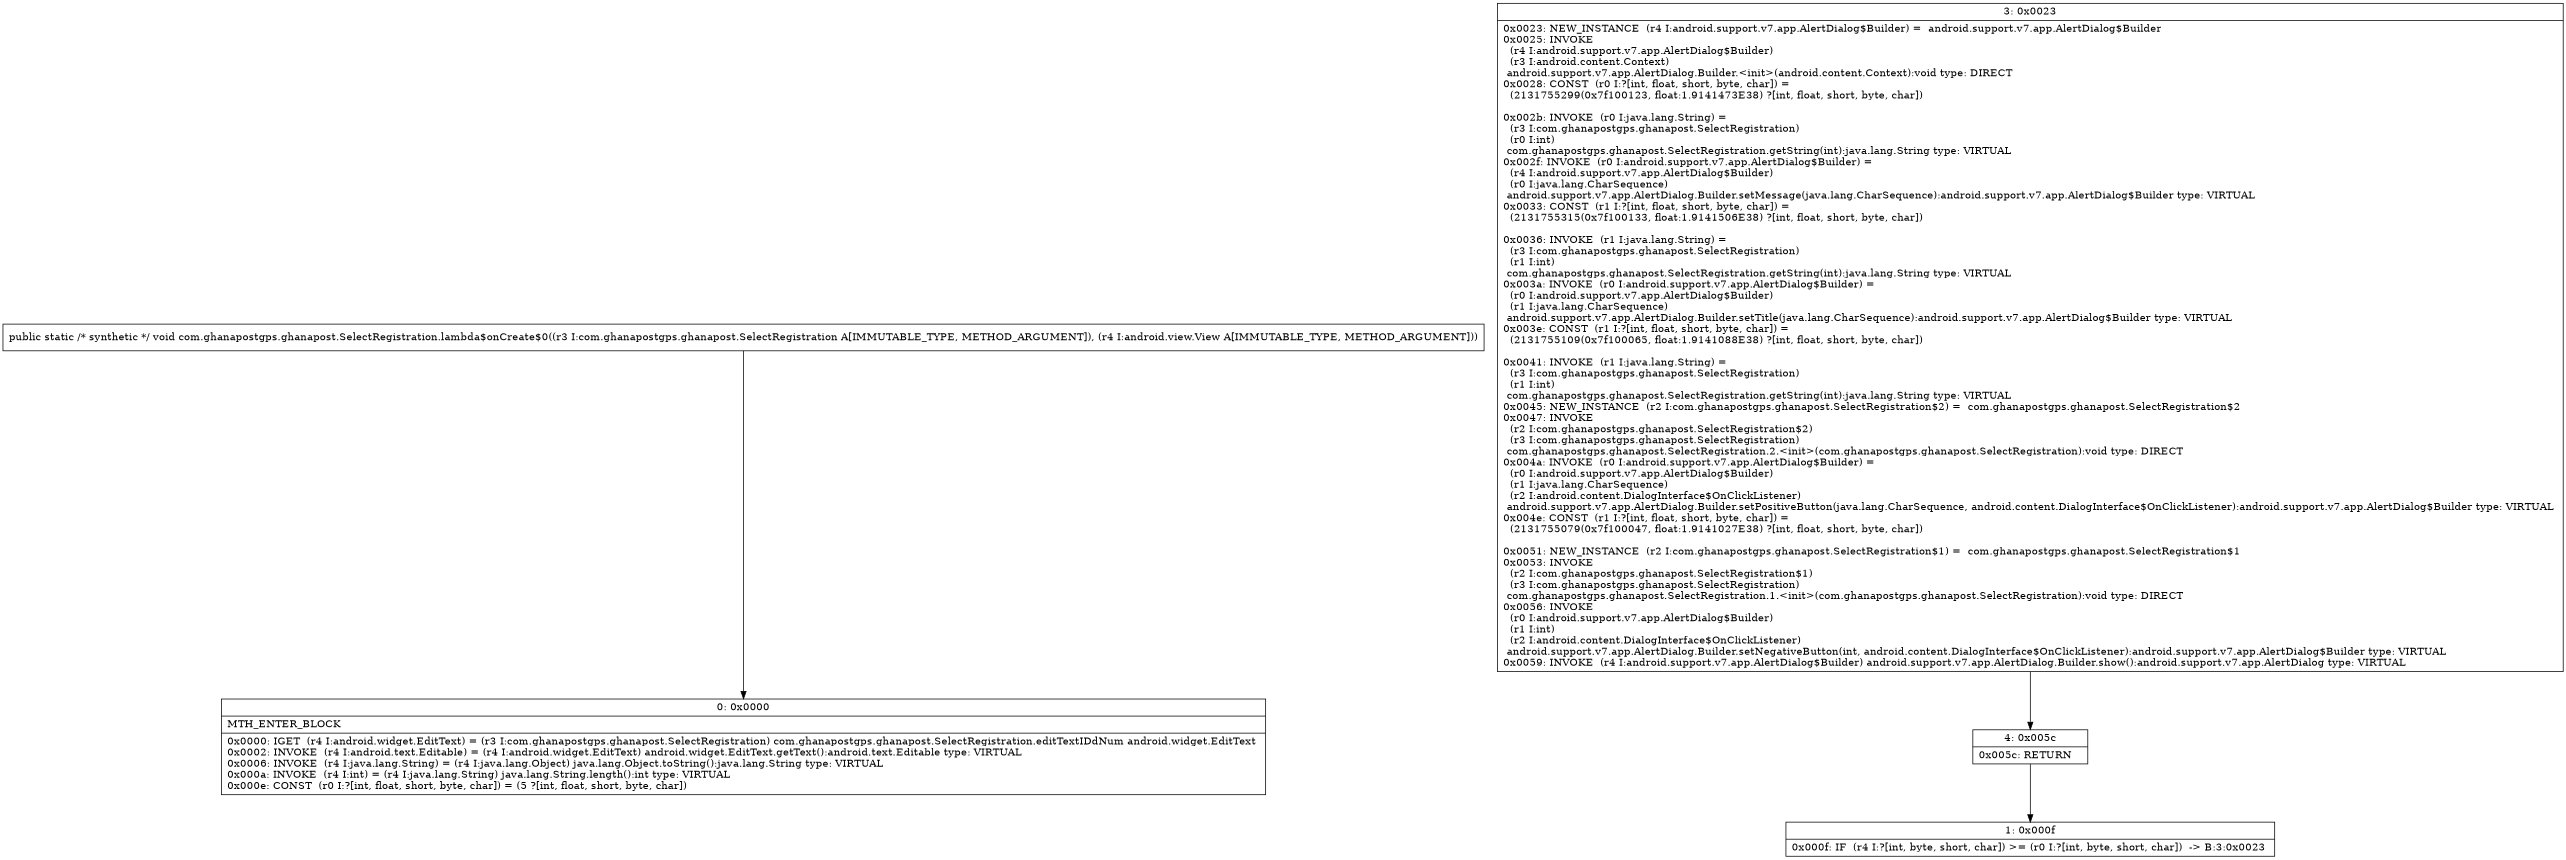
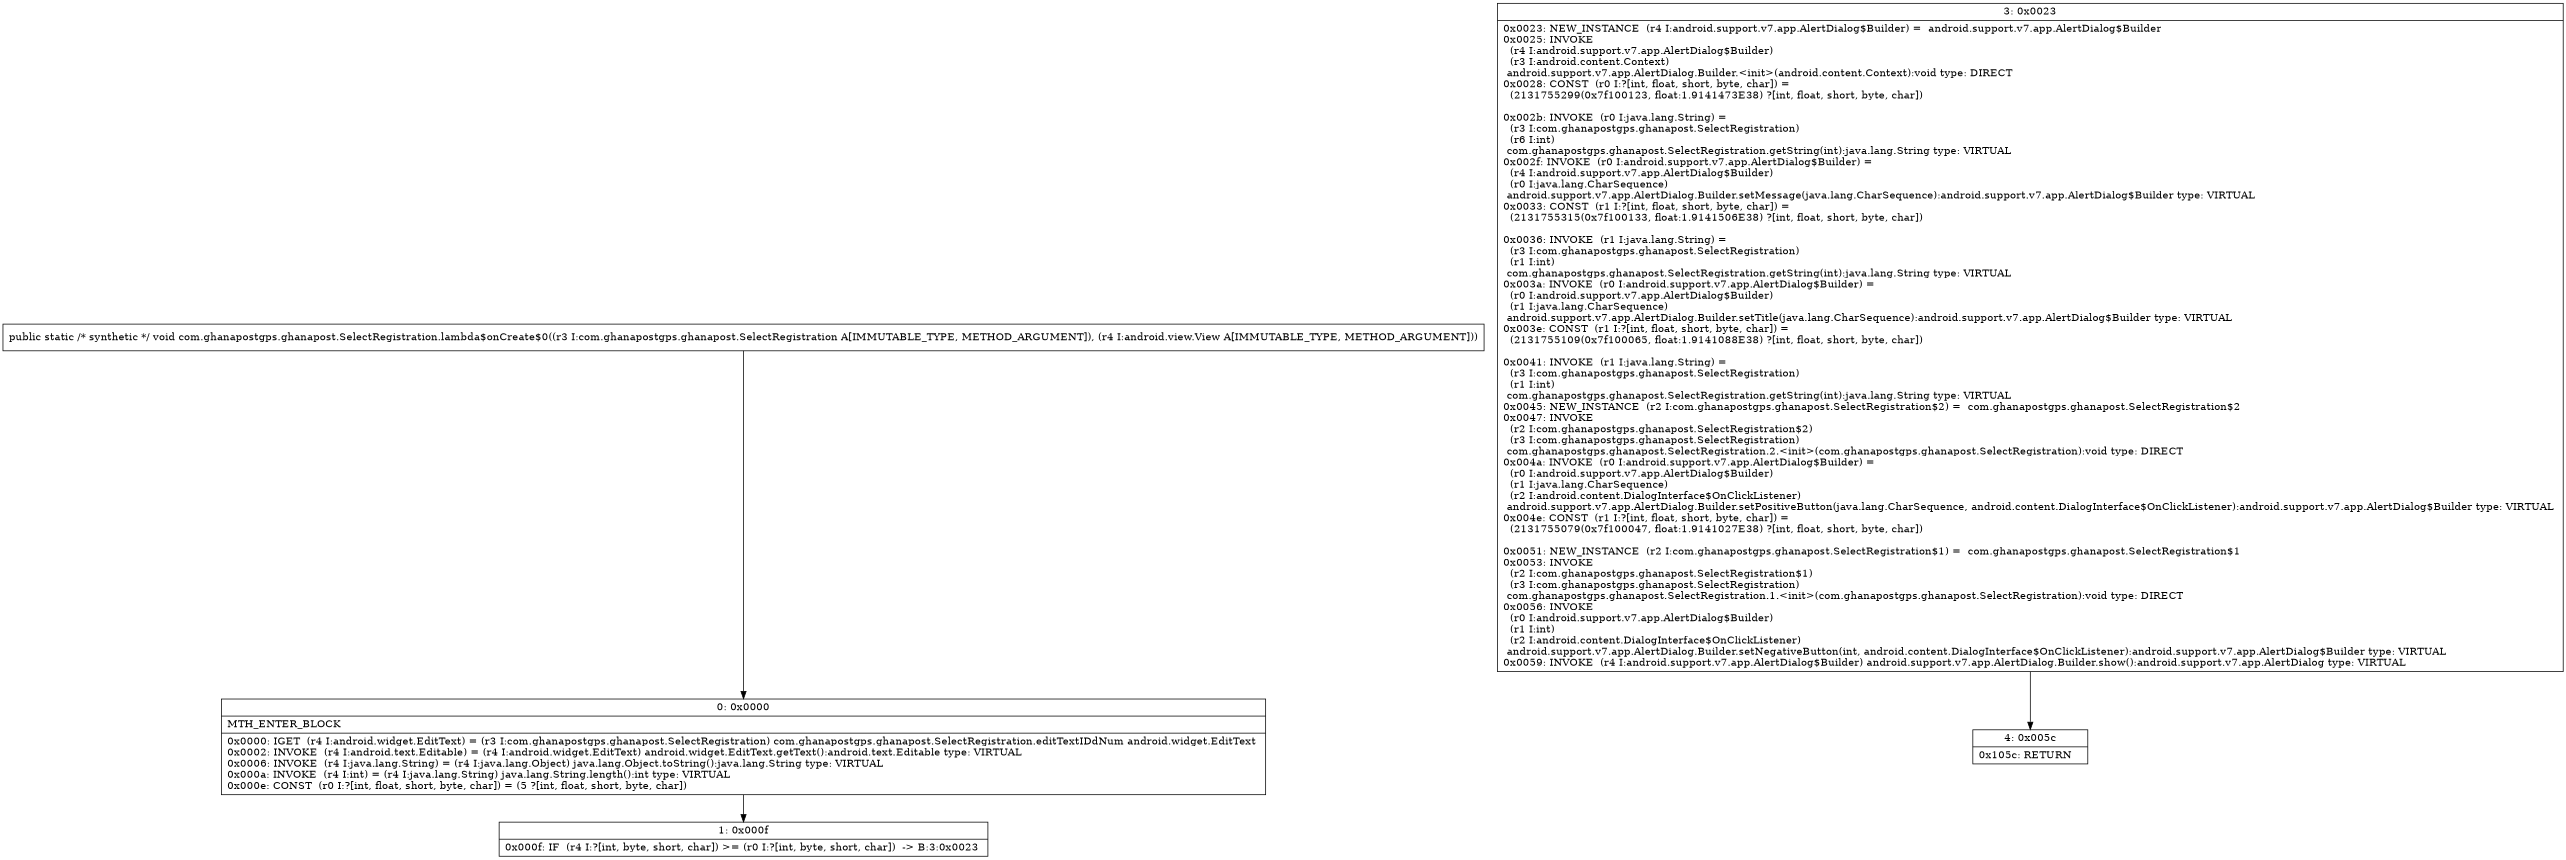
  digraph {
    node [shape=record]
    n1 [label="{0\:\ 0x0000|MTH_ENTER_BLOCK\l|0x0000: IGET  (r4 I:android.widget.EditText) = (r3 I:com.ghanapostgps.ghanapost.SelectRegistration) com.ghanapostgps.ghanapost.SelectRegistration.editTextIDdNum android.widget.EditText \l0x0002: INVOKE  (r4 I:android.text.Editable) = (r4 I:android.widget.EditText) android.widget.EditText.getText():android.text.Editable type: VIRTUAL \l0x0006: INVOKE  (r4 I:java.lang.String) = (r4 I:java.lang.Object) java.lang.Object.toString():java.lang.String type: VIRTUAL \l0x000a: INVOKE  (r4 I:int) = (r4 I:java.lang.String) java.lang.String.length():int type: VIRTUAL \l0x000e: CONST  (r0 I:?[int, float, short, byte, char]) = (5 ?[int, float, short, byte, char]) \l}"]
    n2 [label="{1\:\ 0x000f|0x000f: IF  (r4 I:?[int, byte, short, char]) \>= (r0 I:?[int, byte, short, char])  \-\> B:3:0x0023 \l}"]
-   n3 [label="{3\:\ 0x0023|0x0023: NEW_INSTANCE  (r4 I:android.support.v7.app.AlertDialog$Builder) =  android.support.v7.app.AlertDialog$Builder \l0x0025: INVOKE  \l  (r4 I:android.support.v7.app.AlertDialog$Builder)\l  (r3 I:android.content.Context)\l android.support.v7.app.AlertDialog.Builder.\<init\>(android.content.Context):void type: DIRECT \l0x0028: CONST  (r0 I:?[int, float, short, byte, char]) = \l  (2131755299(0x7f100123, float:1.9141473E38) ?[int, float, short, byte, char])\l \l0x002b: INVOKE  (r0 I:java.lang.String) = \l  (r3 I:com.ghanapostgps.ghanapost.SelectRegistration)\l  (r0 I:int)\l com.ghanapostgps.ghanapost.SelectRegistration.getString(int):java.lang.String type: VIRTUAL \l0x002f: INVOKE  (r0 I:android.support.v7.app.AlertDialog$Builder) = \l  (r4 I:android.support.v7.app.AlertDialog$Builder)\l  (r0 I:java.lang.CharSequence)\l android.support.v7.app.AlertDialog.Builder.setMessage(java.lang.CharSequence):android.support.v7.app.AlertDialog$Builder type: VIRTUAL \l0x0033: CONST  (r1 I:?[int, float, short, byte, char]) = \l  (2131755315(0x7f100133, float:1.9141506E38) ?[int, float, short, byte, char])\l \l0x0036: INVOKE  (r1 I:java.lang.String) = \l  (r3 I:com.ghanapostgps.ghanapost.SelectRegistration)\l  (r1 I:int)\l com.ghanapostgps.ghanapost.SelectRegistration.getString(int):java.lang.String type: VIRTUAL \l0x003a: INVOKE  (r0 I:android.support.v7.app.AlertDialog$Builder) = \l  (r0 I:android.support.v7.app.AlertDialog$Builder)\l  (r1 I:java.lang.CharSequence)\l android.support.v7.app.AlertDialog.Builder.setTitle(java.lang.CharSequence):android.support.v7.app.AlertDialog$Builder type: VIRTUAL \l0x003e: CONST  (r1 I:?[int, float, short, byte, char]) = \l  (2131755109(0x7f100065, float:1.9141088E38) ?[int, float, short, byte, char])\l \l0x0041: INVOKE  (r1 I:java.lang.String) = \l  (r3 I:com.ghanapostgps.ghanapost.SelectRegistration)\l  (r1 I:int)\l com.ghanapostgps.ghanapost.SelectRegistration.getString(int):java.lang.String type: VIRTUAL \l0x0045: NEW_INSTANCE  (r2 I:com.ghanapostgps.ghanapost.SelectRegistration$2) =  com.ghanapostgps.ghanapost.SelectRegistration$2 \l0x0047: INVOKE  \l  (r2 I:com.ghanapostgps.ghanapost.SelectRegistration$2)\l  (r3 I:com.ghanapostgps.ghanapost.SelectRegistration)\l com.ghanapostgps.ghanapost.SelectRegistration.2.\<init\>(com.ghanapostgps.ghanapost.SelectRegistration):void type: DIRECT \l0x004a: INVOKE  (r0 I:android.support.v7.app.AlertDialog$Builder) = \l  (r0 I:android.support.v7.app.AlertDialog$Builder)\l  (r1 I:java.lang.CharSequence)\l  (r2 I:android.content.DialogInterface$OnClickListener)\l android.support.v7.app.AlertDialog.Builder.setPositiveButton(java.lang.CharSequence, android.content.DialogInterface$OnClickListener):android.support.v7.app.AlertDialog$Builder type: VIRTUAL \l0x004e: CONST  (r1 I:?[int, float, short, byte, char]) = \l  (2131755079(0x7f100047, float:1.9141027E38) ?[int, float, short, byte, char])\l \l0x0051: NEW_INSTANCE  (r2 I:com.ghanapostgps.ghanapost.SelectRegistration$1) =  com.ghanapostgps.ghanapost.SelectRegistration$1 \l0x0053: INVOKE  \l  (r2 I:com.ghanapostgps.ghanapost.SelectRegistration$1)\l  (r3 I:com.ghanapostgps.ghanapost.SelectRegistration)\l com.ghanapostgps.ghanapost.SelectRegistration.1.\<init\>(com.ghanapostgps.ghanapost.SelectRegistration):void type: DIRECT \l0x0056: INVOKE  \l  (r0 I:android.support.v7.app.AlertDialog$Builder)\l  (r1 I:int)\l  (r2 I:android.content.DialogInterface$OnClickListener)\l android.support.v7.app.AlertDialog.Builder.setNegativeButton(int, android.content.DialogInterface$OnClickListener):android.support.v7.app.AlertDialog$Builder type: VIRTUAL \l0x0059: INVOKE  (r4 I:android.support.v7.app.AlertDialog$Builder) android.support.v7.app.AlertDialog.Builder.show():android.support.v7.app.AlertDialog type: VIRTUAL \l}"]
-   n4 [label="{4\:\ 0x005c|0x005c: RETURN   \l}"]
+   n3 [label="{3\:\ 0x0023|0x0023: NEW_INSTANCE  (r4 I:android.support.v7.app.AlertDialog$Builder) =  android.support.v7.app.AlertDialog$Builder \l0x0025: INVOKE  \l  (r4 I:android.support.v7.app.AlertDialog$Builder)\l  (r3 I:android.content.Context)\l android.support.v7.app.AlertDialog.Builder.\<init\>(android.content.Context):void type: DIRECT \l0x0028: CONST  (r0 I:?[int, float, short, byte, char]) = \l  (2131755299(0x7f100123, float:1.9141473E38) ?[int, float, short, byte, char])\l \l0x002b: INVOKE  (r0 I:java.lang.String) = \l  (r3 I:com.ghanapostgps.ghanapost.SelectRegistration)\l  (r6 I:int)\l com.ghanapostgps.ghanapost.SelectRegistration.getString(int):java.lang.String type: VIRTUAL \l0x002f: INVOKE  (r0 I:android.support.v7.app.AlertDialog$Builder) = \l  (r4 I:android.support.v7.app.AlertDialog$Builder)\l  (r0 I:java.lang.CharSequence)\l android.support.v7.app.AlertDialog.Builder.setMessage(java.lang.CharSequence):android.support.v7.app.AlertDialog$Builder type: VIRTUAL \l0x0033: CONST  (r1 I:?[int, float, short, byte, char]) = \l  (2131755315(0x7f100133, float:1.9141506E38) ?[int, float, short, byte, char])\l \l0x0036: INVOKE  (r1 I:java.lang.String) = \l  (r3 I:com.ghanapostgps.ghanapost.SelectRegistration)\l  (r1 I:int)\l com.ghanapostgps.ghanapost.SelectRegistration.getString(int):java.lang.String type: VIRTUAL \l0x003a: INVOKE  (r0 I:android.support.v7.app.AlertDialog$Builder) = \l  (r0 I:android.support.v7.app.AlertDialog$Builder)\l  (r1 I:java.lang.CharSequence)\l android.support.v7.app.AlertDialog.Builder.setTitle(java.lang.CharSequence):android.support.v7.app.AlertDialog$Builder type: VIRTUAL \l0x003e: CONST  (r1 I:?[int, float, short, byte, char]) = \l  (2131755109(0x7f100065, float:1.9141088E38) ?[int, float, short, byte, char])\l \l0x0041: INVOKE  (r1 I:java.lang.String) = \l  (r3 I:com.ghanapostgps.ghanapost.SelectRegistration)\l  (r1 I:int)\l com.ghanapostgps.ghanapost.SelectRegistration.getString(int):java.lang.String type: VIRTUAL \l0x0045: NEW_INSTANCE  (r2 I:com.ghanapostgps.ghanapost.SelectRegistration$2) =  com.ghanapostgps.ghanapost.SelectRegistration$2 \l0x0047: INVOKE  \l  (r2 I:com.ghanapostgps.ghanapost.SelectRegistration$2)\l  (r3 I:com.ghanapostgps.ghanapost.SelectRegistration)\l com.ghanapostgps.ghanapost.SelectRegistration.2.\<init\>(com.ghanapostgps.ghanapost.SelectRegistration):void type: DIRECT \l0x004a: INVOKE  (r0 I:android.support.v7.app.AlertDialog$Builder) = \l  (r0 I:android.support.v7.app.AlertDialog$Builder)\l  (r1 I:java.lang.CharSequence)\l  (r2 I:android.content.DialogInterface$OnClickListener)\l android.support.v7.app.AlertDialog.Builder.setPositiveButton(java.lang.CharSequence, android.content.DialogInterface$OnClickListener):android.support.v7.app.AlertDialog$Builder type: VIRTUAL \l0x004e: CONST  (r1 I:?[int, float, short, byte, char]) = \l  (2131755079(0x7f100047, float:1.9141027E38) ?[int, float, short, byte, char])\l \l0x0051: NEW_INSTANCE  (r2 I:com.ghanapostgps.ghanapost.SelectRegistration$1) =  com.ghanapostgps.ghanapost.SelectRegistration$1 \l0x0053: INVOKE  \l  (r2 I:com.ghanapostgps.ghanapost.SelectRegistration$1)\l  (r3 I:com.ghanapostgps.ghanapost.SelectRegistration)\l com.ghanapostgps.ghanapost.SelectRegistration.1.\<init\>(com.ghanapostgps.ghanapost.SelectRegistration):void type: DIRECT \l0x0056: INVOKE  \l  (r0 I:android.support.v7.app.AlertDialog$Builder)\l  (r1 I:int)\l  (r2 I:android.content.DialogInterface$OnClickListener)\l android.support.v7.app.AlertDialog.Builder.setNegativeButton(int, android.content.DialogInterface$OnClickListener):android.support.v7.app.AlertDialog$Builder type: VIRTUAL \l0x0059: INVOKE  (r4 I:android.support.v7.app.AlertDialog$Builder) android.support.v7.app.AlertDialog.Builder.show():android.support.v7.app.AlertDialog type: VIRTUAL \l}"]
+   n4 [label="{4\:\ 0x005c|0x105c: RETURN   \l}"]
    n5 [label="{public static \/* synthetic *\/ void com.ghanapostgps.ghanapost.SelectRegistration.lambda$onCreate$0((r3 I:com.ghanapostgps.ghanapost.SelectRegistration A[IMMUTABLE_TYPE, METHOD_ARGUMENT]), (r4 I:android.view.View A[IMMUTABLE_TYPE, METHOD_ARGUMENT])) }"]
-   n4 -> n2
+   n1 -> n2
    n3 -> n4
    n5 -> n1
  }
